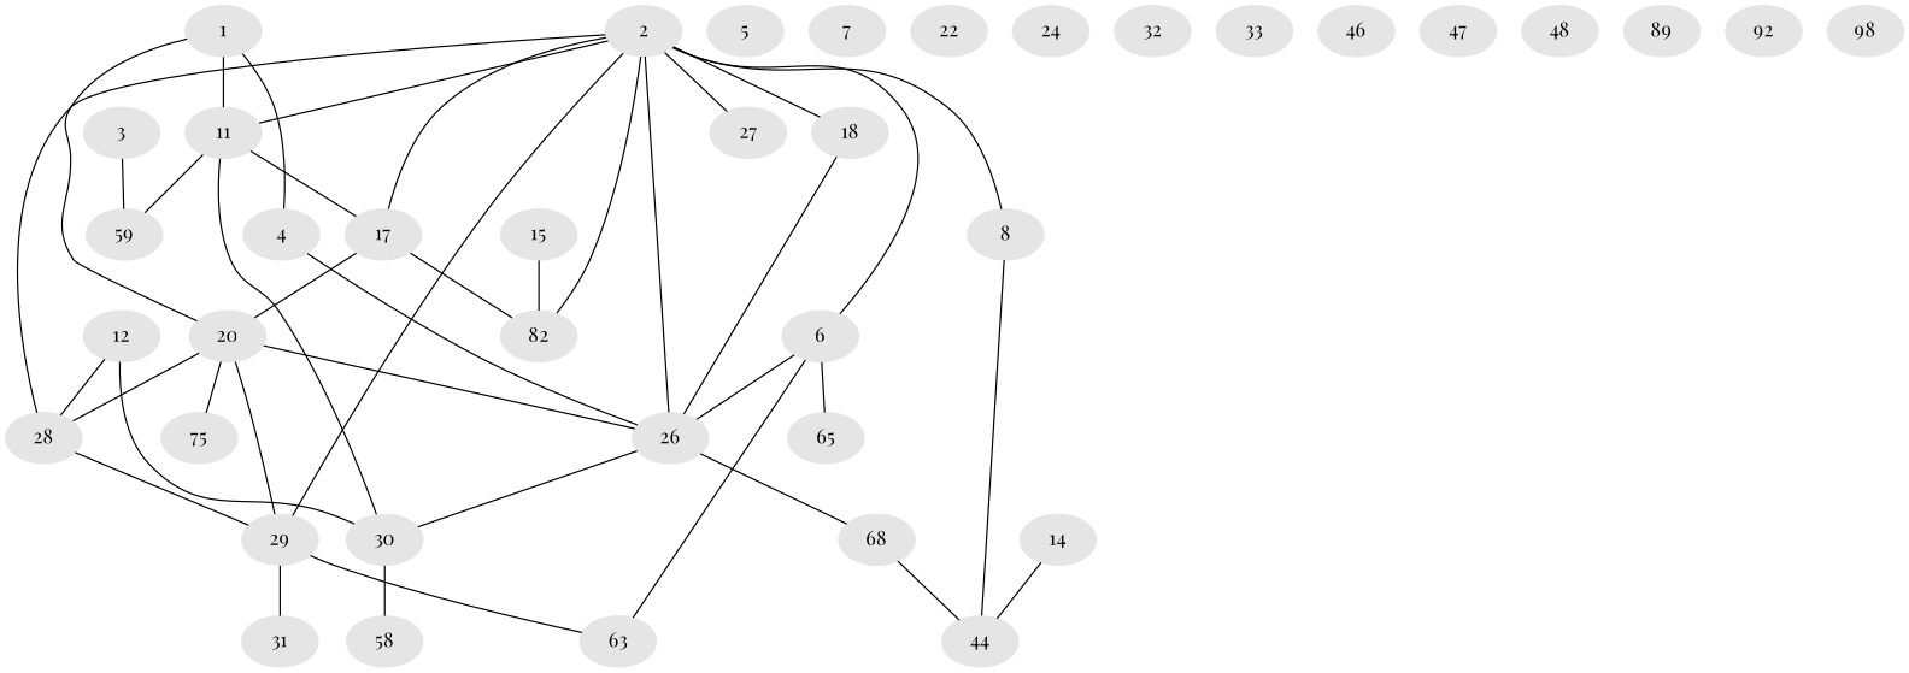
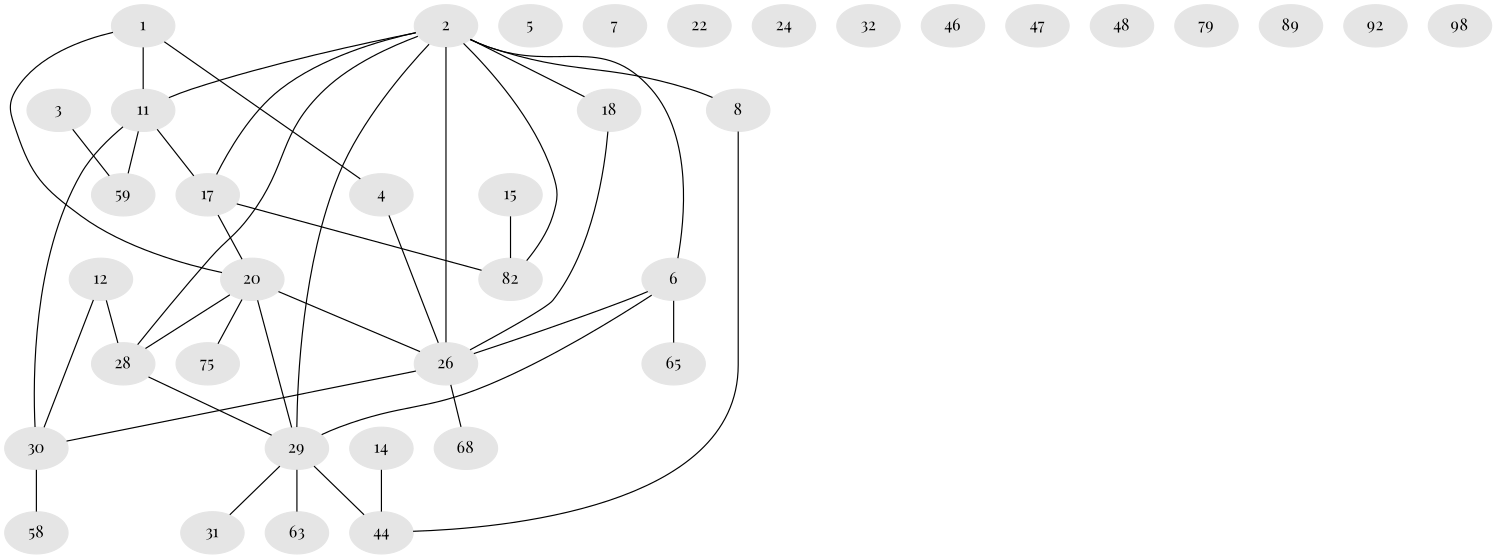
  graph {
    fontname="Playfair Display"
    node [color=gray90 fontname="Playfair Display" style=filled]
    edge [fontname="Playfair Display"]
    1 [super="+53+37"]
    4 [super="+78"]
    11 [super="+71+25+21"]
    20 [super="+61+86"]
    26 [super="+77+54+40"]
    17 [super="+41"]
    59 [super="+93"]
    30 [super="+43"]
    28 [super="+62+66"]
    29 [super="+34+70"]
    75
    2 [super="+10+56+16+13+51"]
    6 [super="+64"]
    8 [super="+9+36"]
    18
-   27
    82 [super="+91"]
    65
    44 [super="+57+60"]
    68
    31
    63
    3
    5
    7
    58
    12 [super="+19"]
    14 [super="+81"]
    15
    22
    24
    32 [super="+67"]
-   33
    46
    47
    48
+   79
    89
    92
    98
    1 -- 4
    1 -- 11
    1 -- 20
    4 -- 26
    11 -- 17
    11 -- 59
    11 -- 30 [weight=2]
    20 -- 26
    20 -- 28
    20 -- 29
    20 -- 75
    26 -- 30
    26 -- 68
    17 -- 20
    17 -- 82
    30 -- 58
    28 -- 29
-   68 -- 44
+   29 -- 44
    29 -- 31
    29 -- 63
    2 -- 11
    2 -- 26 [weight=2]
    2 -- 17 [weight=3]
    2 -- 28
    2 -- 29
    2 -- 6
    2 -- 8
    2 -- 18 [weight=2]
-   2 -- 27
    2 -- 82
    6 -- 26
-   6 -- 63
+   6 -- 29
    6 -- 65
    8 -- 44
    18 -- 26
    3 -- 59
    12 -- 30
    12 -- 28
    14 -- 44
    15 -- 82
  }
